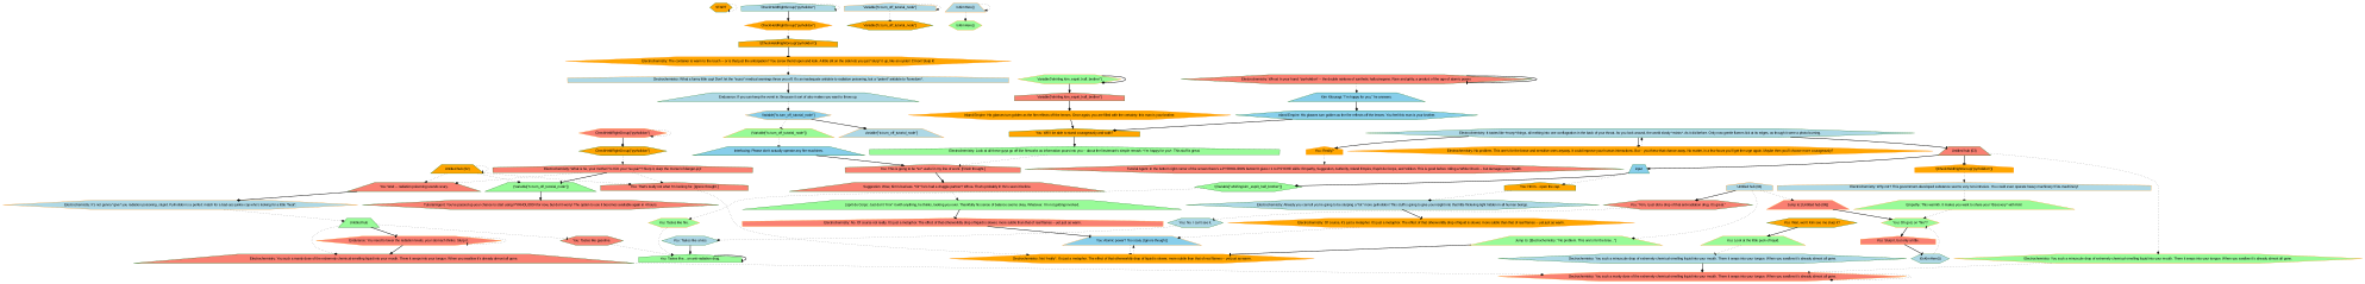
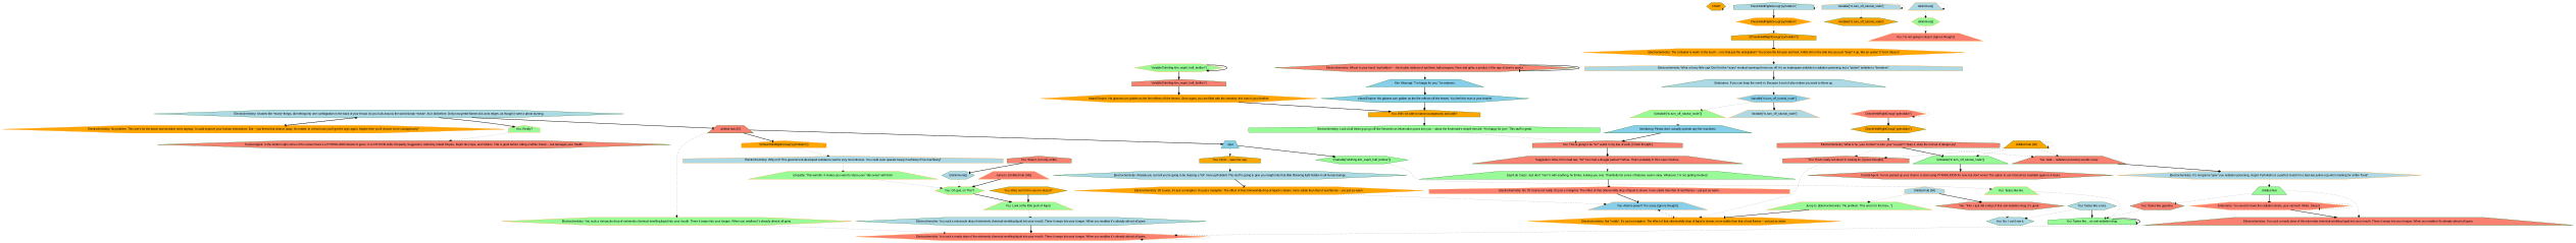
  digraph {
    fontname="Liberation Sans"
    node [color=darkgreen fillcolor=salmon fontname="Liberation Sans" shape=hexagon style=filled]
    edge [arrowhead=normal fontname="Liberation Sans" style=dotted]
    n1 [fillcolor=orange label=START]
    n2 [fillcolor=skyblue label=input shape=trapezium]
    n3 [fillcolor=palegreen label="!(Variable[\"whirling.kim_esprit_half_brother\"])"]
    n4 [fillcolor=orange label="You: Hmm... open the cap." shape=house]
-   n5 [color=darkorange fillcolor=palegreen label="You: Tastes like fire."]
+   n5 [color=darkorange fillcolor=palegreen label="You: Tastes like fire." shape=trapezium]
    n6 [label="You: Tastes like gasoline."]
    n7 [fillcolor=palegreen label="You: Tastes like... an anti-radiation drug." shape=house]
    n8 [label="You: Wait -- radiation poisoning sounds scary." shape=trapezium]
    n9 [color=darkorange fillcolor=lightblue label="Electrochemistry: It's not gonna *give* you radiation poisoning, stupid. Pyrholidon is a perfect match for a bad-ass junkie cop who's looking for a little *heat*."]
    n10 [fillcolor=palegreen label="Untitled hub" shape=trapezium]
    n11 [color=darkorange fillcolor=lightblue label="Untitled hub (04)" shape=house]
    n12 [color=darkorange fillcolor=palegreen label="Jump to: [Electrochemistry: \"No problem. This one's for the brav...\"]" shape=trapezium]
    n13 [color=darkorange label="Jump to: [Untitled hub (04)]" shape=trapezium]
    n14 [label="You: \"Kim, I just did a drop of that anti-radiation drug. It's great.\""]
    n15 [color=darkorange fillcolor=orange label="Electrochemistry: Not *really*. It's just a metaphor. The effect of that otherworldly drop of liquid is slower, more subtle than that of real flames -- yet just as warm."]
    n16 [color=darkorange fillcolor=skyblue label="You: Atomic power? Too scary. [Ignore thought.]" shape=trapezium]
    n17 [label="You: This is going to be *so* useful in my line of work. [Finish thought.]" shape=house]
    n18 [label="Suggestion: Wow, Kim's bad ass. *Or* he's had a druggie partner? Whoa. That's probably it! He's seen it before." shape=trapezium]
    n19 [fillcolor=palegreen label="Esprit de Corps: Just don't *mix* it with anything, he thinks, looking you over. Thankfully his sense of balance seems okay. Whatever. I'm not getting involved." shape=trapezium]
    n20 [color=darkorange fillcolor=palegreen label="You: Oh god, on *fire*?"]
-   n21 [color=darkorange label="You: Slurp it, but only a little." shape=house]
+   n21 [label="You: Slurp it, but only a little." shape=house]
    n22 [fillcolor=orange label="You: Will I be able to stand courageously and walk?" shape=house]
    n23 [fillcolor=palegreen label="Electrochemistry: Look at all these guys go off like fireworks as information pours into you -- about the lieutenant's simple remark: *I'm happy for you*. This stuff is great." shape=house]
    n24 [color=darkorange label="Electrochemistry: No. Of course not really. It's just a metaphor. The effect of that otherworldly drop of liquid is slower, more subtle than that of real flames -- yet just as warm." shape=house]
    n25 [color=darkorange fillcolor=lightblue label="Electrochemistry: Why not? This government-developed substance seems very non-intrusive. You could even operate heavy machinery! Fire-machinery!" shape=house]
    n26 [color=darkorange fillcolor=palegreen label="Empathy: This warmth. It makes you want to share your *discovery* with Kim!" shape=trapezium]
    n27 [label="Electrochemistry: You suck a manly dose of the extremely chemical-smelling liquid into your mouth. There it seeps into your tongue. When you swallow it's already almost all gone." shape=trapezium]
    n28 [color=darkorange label="Electrochemistry: You suck a manly dose of the extremely chemical-smelling liquid into your mouth. There it seeps into your tongue. When you swallow it's already almost all gone."]
    n29 [fillcolor=lightblue label="Electrochemistry: Already you can tell you're going to be slurping a *lot* more pyrholidon! This stuff is going to give you insight into that little flickering light hidden in all human beings."]
    n30 [color=darkorange fillcolor=orange label="Electrochemistry: Of course, it's just a metaphor. It's just a metaphor. The effect of that otherworldly drop of liquid is slower, more subtle than that of real flames -- yet just as warm."]
    n31 [fillcolor=lightblue label="Electrochemistry: It tastes like *many* things, all melting into one conflagration in the back of your throat. As you look around, the world slowly *exists*. As it did before. Only now gentle flames lick at its edges, as though it were a photo burning."]
    n32 [color=darkorange fillcolor=orange label="Electrochemistry: No problem. This one's for the brave and sensitive ones anyway. It could improve your human interactions. But -- you threw that chance away. No matter, in a few hours you'll get the urge again. Maybe then you'll choose more courageously?"]
-   n33 [color=darkorange fillcolor=orange label="You: Really?" shape=house]
+   n33 [color=darkorange fillcolor=palegreen label="You: Really?" shape=house]
    n34 [label="Untitled hub (03)" shape=trapezium]
    n35 [label="Tutorial Agent: In the bottom right corner of the screen there's a PYRHOLIDON button! It gives +1 to PSYCHE skills: Empathy, Suggestion, Authority, Inland Empire, Esprit de Corps, and Volition. This is good before rolling a White Check -- but damages your Health."]
    n36 [color=darkorange fillcolor=palegreen label="Electrochemistry: You suck a minuscule drop of extremely chemical-smelling liquid into your mouth. There it seeps into your tongue. When you swallow it's already almost all gone."]
    n37 [color=darkorange fillcolor=orange label="!(CheckHeldRightGroup(\"pyrholidon\"))" shape=house]
    n38 [color=darkorange fillcolor=lightblue label="Variable[\"tc.turn_off_tutorial_node\"]" shape=house]
    n39 [fillcolor=orange label="Variable[\"tc.turn_off_tutorial_node\"]"]
    n40 [fillcolor=palegreen label="!(Variable[\"tc.turn_off_tutorial_node\"])" shape=trapezium]
    n41 [label="Tutorial Agent: You've passed up your chance to start using PYRHOLIDON for now, but don't worry! The option to use it becomes available again in 4 hours."]
+   n42 [color=darkorange label="You: I'm not going to slurp it. [Ignore thought.]" shape=trapezium]
    n43 [fillcolor=skyblue label="Interfacing: Please don't actually operate any fire-machines." shape=trapezium]
    n44 [color=darkorange fillcolor=orange label="Electrochemistry: The container is warm to the touch -- or is that just the anticipation? You screw the lid open and look. A little slit on the side lets you just *slurp* it up, like an oyster! C'mon! Slurp it!"]
    n45 [color=darkorange fillcolor=lightblue label="Electrochemistry: What a funny little cap! Don't let the *scary* medical warnings throw you off. It's an inadequate antidote to radiation poisoning, but a *potent* antidote to *boredom*." shape=house]
    n46 [fillcolor=lightblue label="Endurance: If you can keep the vomit in. Because it sort of also makes you want to throw up." shape=trapezium]
    n47 [fillcolor=lightblue label="You: Tastes like a kiss."]
    n48 [color=darkorange fillcolor=skyblue label="Variable[\"tc.turn_off_tutorial_node\"]"]
    n49 [color=darkorange fillcolor=lightblue label="Variable[\"tc.turn_off_tutorial_node\"]" shape=trapezium]
    n50 [color=darkorange fillcolor=palegreen label="!(Variable[\"tc.turn_off_tutorial_node\"])" shape=trapezium]
    n51 [color=darkorange label="Endurance: You need to lower the radiation levels, your stomach thinks. Slurp it."]
    n52 [label="You: That's really not what I'm looking for. [Ignore thought.]" shape=house]
    n53 [fillcolor=lightblue label="!(IsKimHere())"]
    n54 [fillcolor=lightblue label="You: No. I can't see it."]
    n55 [color=darkorange label="CheckHeldRightGroup(\"pyrholidon\")"]
    n56 [fillcolor=orange label="CheckHeldRightGroup(\"pyrholidon\")"]
    n57 [label="Electrochemistry: What is he, your mother? Is Kim your *au pair*? Slurp it, slurp the morsel of danger-joy!" shape=house]
    n58 [fillcolor=skyblue label="Inland Empire: His glasses turn golden as the fire reflects off the lenses. You feel this man is your brother."]
    n59 [color=darkorange fillcolor=palegreen label="Variable[\"whirling.kim_esprit_half_brother\"]"]
    n60 [label="Variable[\"whirling.kim_esprit_half_brother\"]" shape=house]
    n61 [color=darkorange fillcolor=orange label="Inland Empire: His glasses turn golden as the fire reflects off the lenses. Once again, you are filled with the certainty: this man is your brother."]
    n62 [label="Electrochemistry: Whoa! In your hand: *pyrholidon* -- the double rainbow of synthetic hallucinogens. Rare and gritty, a product of the age of atomic power."]
    n63 [fillcolor=skyblue label="Kim Kitsuragi: \"I'm happy for you,\" he answers." shape=trapezium]
    n64 [color=darkorange fillcolor=palegreen label="You: Look at the little puck of liquid." shape=trapezium]
    n65 [fillcolor=lightblue label="Electrochemistry: You suck a minuscule drop of extremely chemical-smelling liquid into your mouth. There it seeps into your tongue. When you swallow it's already almost all gone."]
    n66 [color=darkorange fillcolor=lightblue label="IsKimHere()" shape=trapezium]
    n67 [color=darkorange fillcolor=palegreen label="IsKimHere()"]
    n68 [fillcolor=lightblue label="CheckHeldRightGroup(\"pyrholidon\")" shape=house]
    n69 [color=darkorange fillcolor=orange label="CheckHeldRightGroup(\"pyrholidon\")"]
    n70 [fillcolor=orange label="!(CheckHeldRightGroup(\"pyrholidon\"))" shape=house]
    n71 [fillcolor=orange label="Untitled hub (02)" shape=trapezium]
    n72 [fillcolor=orange label="You: Wait, won't Kim see me slurp it?"]
    n1 -> n1 [arrowhead=tee]
    n2 -> n3 [arrowhead=diamond style=bold]
    n2 -> n4
    n3 -> n5
    n4 -> n29 [arrowhead=diamond]
    n5 -> n7
    n6 -> n7 [arrowhead=tee]
    n7 -> n7 [arrowhead=tee style=bold]
    n8 -> n9 [arrowhead=diamond style=bold]
    n9 -> n10 [arrowhead=diamond]
    n10 -> n6 [arrowhead=tee]
    n10 -> n27 [arrowhead=diamond]
    n10 -> n51 [arrowhead=tee style=bold]
    n11 -> n12 [arrowhead=diamond]
-   n11 -> n13
    n11 -> n14 [arrowhead=diamond style=bold]
    n12 -> n15 [arrowhead=tee style=bold]
    n13 -> n20 [style=bold]
    n14 -> n54 [arrowhead=tee]
    n15 -> n16
    n16 -> n15 [arrowhead=tee]
    n17 -> n18 [arrowhead=diamond style=bold]
    n18 -> n19
    n19 -> n24 [arrowhead=tee style=bold]
-   n20 -> n21 [style=bold]
+   n20 -> n64 [style=bold]
    n21 -> n53 [arrowhead=tee style=bold]
    n22 -> n23 [style=bold]
    n23 -> n17 [arrowhead=tee]
    n24 -> n16 [arrowhead=tee style=bold]
    n25 -> n26 [arrowhead=tee]
    n26 -> n20
    n27 -> n28 [arrowhead=diamond]
    n28 -> n28 [arrowhead=diamond]
    n29 -> n30 [arrowhead=tee style=bold]
    n30 -> n16 [arrowhead=diamond]
    n31 -> n32 [arrowhead=tee style=bold]
    n31 -> n33 [style=bold]
    n31 -> n34 [arrowhead=tee style=bold]
    n32 -> n31 [arrowhead=diamond]
    n33 -> n35
    n34 -> n2 [style=bold]
    n34 -> n36 [arrowhead=diamond]
    n34 -> n37 [arrowhead=tee style=bold]
    n36 -> n28 [arrowhead=tee]
    n37 -> n25
    n38 -> n38
    n38 -> n39 [arrowhead=tee]
    n40 -> n41 [style=bold]
    n43 -> n17 [style=bold]
    n44 -> n45 [arrowhead=diamond]
    n45 -> n46 [style=bold]
    n46 -> n48 [arrowhead=diamond]
    n47 -> n7 [style=bold]
    n48 -> n49 [arrowhead=diamond style=bold]
    n48 -> n50 [arrowhead=tee]
    n50 -> n43 [arrowhead=tee]
    n51 -> n27 [style=bold]
    n51 -> n51 [arrowhead=tee]
    n52 -> n15
    n53 -> n20 [arrowhead=tee]
-   n54 -> n47 [arrowhead=diamond]
+   n47 -> n54 [arrowhead=diamond]
    n55 -> n55
    n55 -> n56 [arrowhead=diamond style=bold]
    n56 -> n57
    n57 -> n8 [arrowhead=diamond]
    n57 -> n40 [arrowhead=tee style=bold]
    n57 -> n52
    n58 -> n22 [arrowhead=diamond style=bold]
    n59 -> n59 [arrowhead=diamond style=bold]
    n59 -> n60 [style=bold]
    n60 -> n61 [arrowhead=diamond style=bold]
    n61 -> n22 [style=bold]
    n62 -> n62 [arrowhead=tee style=bold]
    n62 -> n63 [arrowhead=diamond]
    n63 -> n58 [arrowhead=diamond style=bold]
    n64 -> n65 [arrowhead=tee]
    n65 -> n28 [arrowhead=diamond style=bold]
    n66 -> n66
    n66 -> n67 [arrowhead=diamond]
+   n67 -> n42
    n68 -> n68 [arrowhead=tee]
    n68 -> n69 [style=bold]
    n69 -> n70
    n70 -> n44 [arrowhead=tee style=bold]
    n71 -> n8
    n71 -> n40 [arrowhead=diamond]
    n71 -> n52 [arrowhead=diamond]
    n71 -> n71 [arrowhead=tee]
    n72 -> n64 [style=bold]
  }
